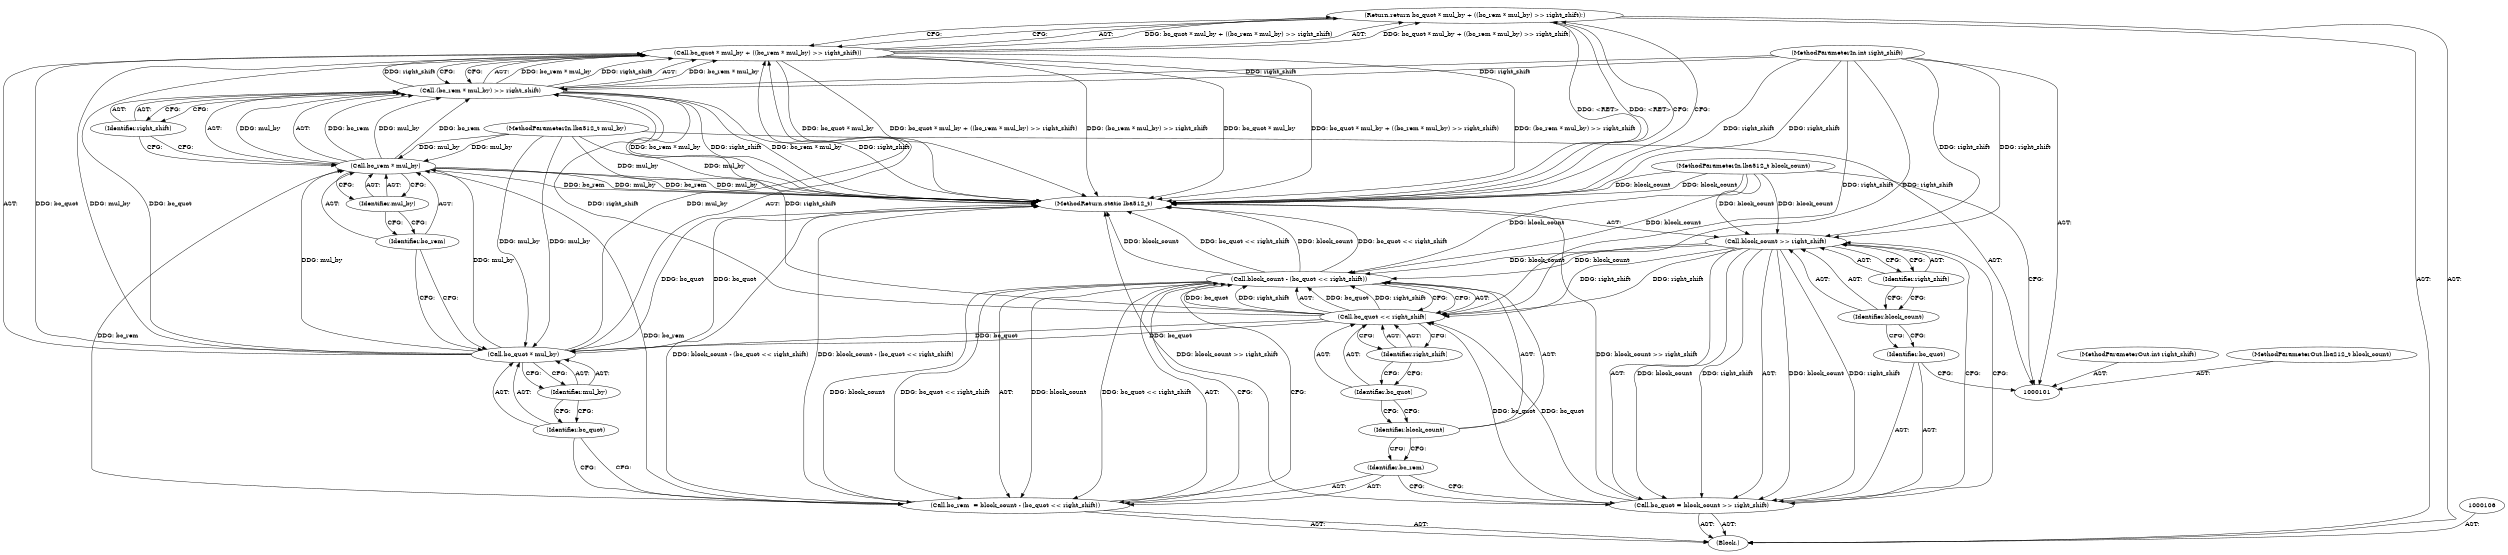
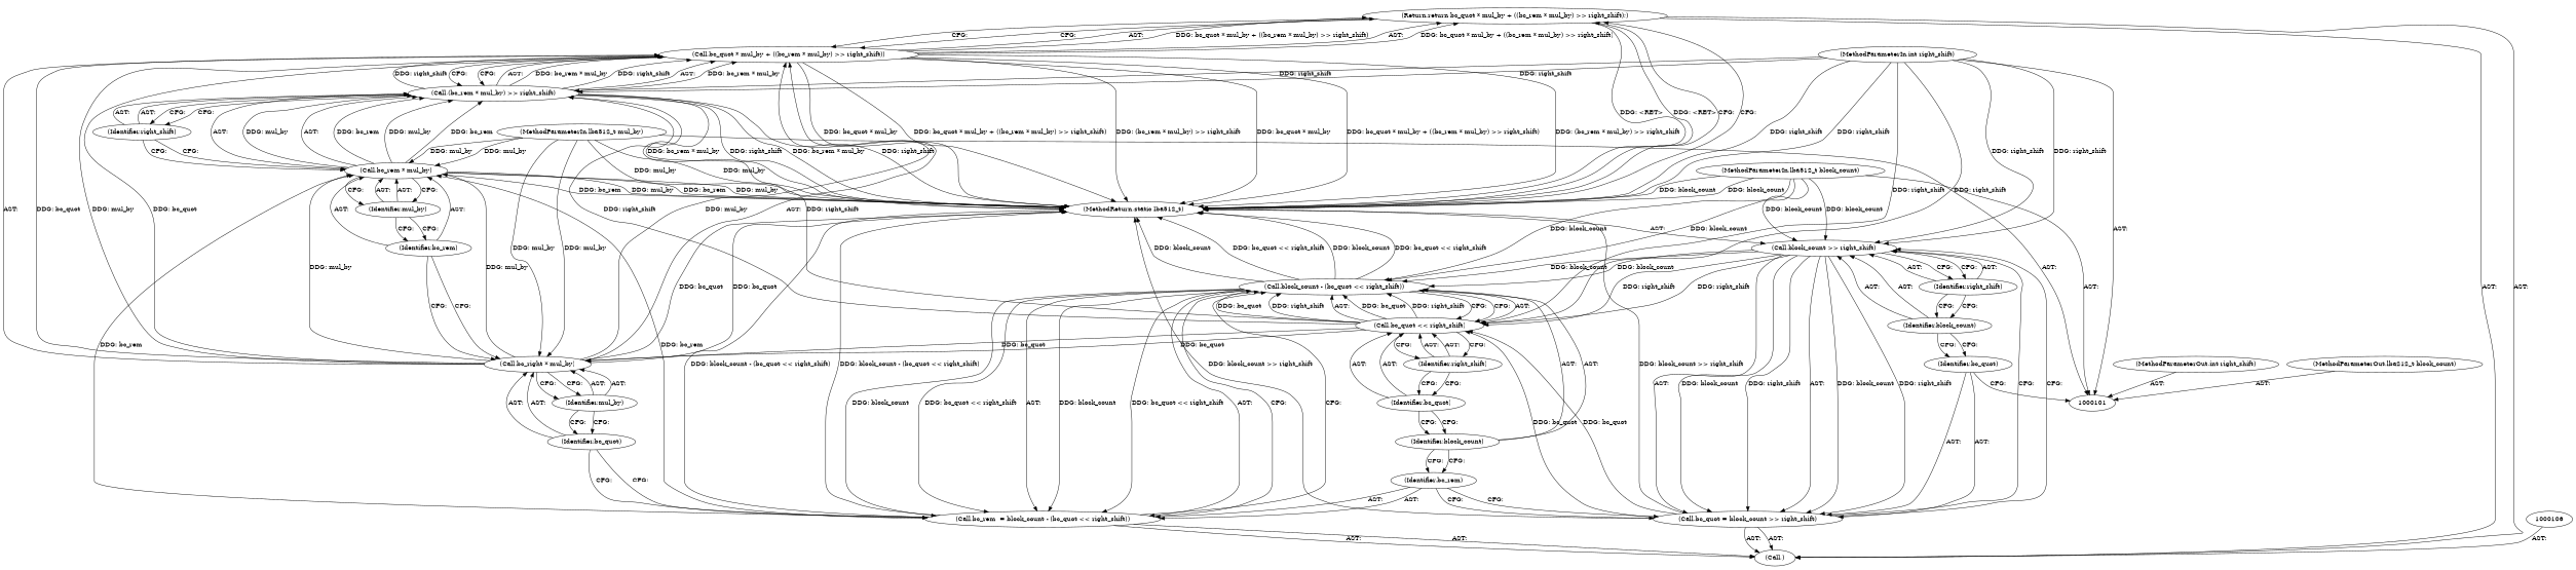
  digraph {
    n1 [label="(Return,return bc_quot * mul_by + ((bc_rem * mul_by) >> right_shift);)"]
    n2 [label="(Call,bc_quot * mul_by + ((bc_rem * mul_by) >> right_shift))"]
    n3 [label="(MethodReturn,static lba512_t)"]
-   n4 [label="(Block,)"]
+   n4 [label="(Call,)"]
    n5 [label="(Call,(bc_rem * mul_by) >> right_shift)"]
    n6 [label="(Call,block_count >> right_shift)"]
    n7 [label="(Identifier,mul_by)"]
-   n8 [label="(Call,bc_quot * mul_by)"]
+   n8 [label="(Call,bc_right * mul_by)"]
    n9 [label="(Identifier,bc_quot)"]
    n10 [label="(Call,bc_rem * mul_by)"]
    n11 [label="(Call,bc_rem  = block_count - (bc_quot << right_shift))"]
    n12 [label="(Identifier,right_shift)"]
    n13 [label="(Identifier,mul_by)"]
    n14 [label="(Identifier,bc_rem)"]
    n15 [label="(Call,block_count - (bc_quot << right_shift))"]
    n16 [label="(MethodParameterIn,lba512_t block_count)"]
    1000101
    n18 [label="(Call,bc_quot << right_shift)"]
    n19 [label="(Call,bc_quot = block_count >> right_shift)"]
    n20 [label="(Identifier,right_shift)"]
    n21 [label="(MethodParameterOut,lba212_t block_count)"]
    n22 [label="(MethodParameterIn,lba512_t mul_by)"]
    n23 [label="(MethodParameterIn,int right_shift)"]
    n24 [label="(Identifier,right_shift)"]
    n25 [label="(MethodParameterOut,int right_shift)"]
    n26 [label="(Identifier,bc_quot)"]
    n27 [label="(Identifier,block_count)"]
    n28 [label="(Identifier,bc_rem)"]
    n29 [label="(Identifier,block_count)"]
    n30 [label="(Identifier,bc_quot)"]
    1000106
    n1 -> n2 [label="CFG: "]
    n1 -> n2 [label="CFG: "]
    n1 -> n3 [label="DDG: <RET>"]
    n1 -> n3 [label="DDG: <RET>"]
    n1 -> n4 [label="AST: "]
    n1 -> n4 [label="AST: "]
    n2 -> n1 [label="AST: "]
    n2 -> n1 [label="DDG: bc_quot * mul_by + ((bc_rem * mul_by) >> right_shift)"]
    n2 -> n1 [label="AST: "]
    n2 -> n1 [label="DDG: bc_quot * mul_by + ((bc_rem * mul_by) >> right_shift)"]
    n2 -> n3 [label="DDG: (bc_rem * mul_by) >> right_shift"]
    n2 -> n3 [label="DDG: bc_quot * mul_by"]
    n2 -> n3 [label="DDG: bc_quot * mul_by + ((bc_rem * mul_by) >> right_shift)"]
    n2 -> n3 [label="DDG: (bc_rem * mul_by) >> right_shift"]
    n2 -> n3 [label="DDG: bc_quot * mul_by"]
    n2 -> n3 [label="DDG: bc_quot * mul_by + ((bc_rem * mul_by) >> right_shift)"]
    n2 -> n5 [label="CFG: "]
    n2 -> n5 [label="CFG: "]
    n3 -> n1 [label="CFG: "]
    n3 -> n1 [label="CFG: "]
    n3 -> n6 [label="AST: "]
    n5 -> n2 [label="AST: "]
    n5 -> n2 [label="DDG: bc_rem * mul_by"]
    n5 -> n2 [label="DDG: right_shift"]
    n5 -> n2 [label="AST: "]
    n5 -> n2 [label="DDG: bc_rem * mul_by"]
    n5 -> n2 [label="DDG: right_shift"]
    n5 -> n3 [label="DDG: bc_rem * mul_by"]
    n5 -> n3 [label="DDG: right_shift"]
    n5 -> n3 [label="DDG: bc_rem * mul_by"]
    n5 -> n3 [label="DDG: right_shift"]
    n5 -> n12 [label="CFG: "]
    n5 -> n12 [label="CFG: "]
    n6 -> n15 [label="DDG: block_count"]
    n6 -> n15 [label="DDG: block_count"]
    n6 -> n18 [label="DDG: right_shift"]
    n6 -> n18 [label="DDG: right_shift"]
    n6 -> n19 [label="AST: "]
    n6 -> n19 [label="DDG: block_count"]
    n6 -> n19 [label="DDG: right_shift"]
    n6 -> n19 [label="AST: "]
    n6 -> n19 [label="DDG: block_count"]
    n6 -> n19 [label="DDG: right_shift"]
    n6 -> n20 [label="CFG: "]
    n6 -> n20 [label="CFG: "]
    n7 -> n8 [label="AST: "]
    n7 -> n8 [label="AST: "]
    n7 -> n9 [label="CFG: "]
    n7 -> n9 [label="CFG: "]
    n8 -> n2 [label="AST: "]
    n8 -> n2 [label="DDG: bc_quot"]
    n8 -> n2 [label="DDG: mul_by"]
    n8 -> n2 [label="AST: "]
    n8 -> n2 [label="DDG: bc_quot"]
    n8 -> n2 [label="DDG: mul_by"]
    n8 -> n3 [label="DDG: bc_quot"]
    n8 -> n3 [label="DDG: bc_quot"]
    n8 -> n7 [label="CFG: "]
    n8 -> n7 [label="CFG: "]
    n8 -> n10 [label="DDG: mul_by"]
    n8 -> n10 [label="DDG: mul_by"]
    n9 -> n8 [label="AST: "]
    n9 -> n8 [label="AST: "]
    n9 -> n11 [label="CFG: "]
    n9 -> n11 [label="CFG: "]
    n10 -> n3 [label="DDG: bc_rem"]
    n10 -> n3 [label="DDG: mul_by"]
    n10 -> n3 [label="DDG: bc_rem"]
    n10 -> n3 [label="DDG: mul_by"]
    n10 -> n5 [label="AST: "]
    n10 -> n5 [label="DDG: bc_rem"]
    n10 -> n5 [label="DDG: mul_by"]
    n10 -> n5 [label="AST: "]
    n10 -> n5 [label="DDG: bc_rem"]
    n10 -> n5 [label="DDG: mul_by"]
    n10 -> n13 [label="CFG: "]
    n10 -> n13 [label="CFG: "]
    n11 -> n3 [label="DDG: block_count - (bc_quot << right_shift)"]
    n11 -> n3 [label="DDG: block_count - (bc_quot << right_shift)"]
    n11 -> n4 [label="AST: "]
    n11 -> n4 [label="AST: "]
    n11 -> n10 [label="DDG: bc_rem"]
    n11 -> n10 [label="DDG: bc_rem"]
    n11 -> n15 [label="CFG: "]
    n11 -> n15 [label="CFG: "]
    n12 -> n5 [label="AST: "]
    n12 -> n5 [label="AST: "]
    n12 -> n10 [label="CFG: "]
    n12 -> n10 [label="CFG: "]
    n13 -> n10 [label="AST: "]
    n13 -> n10 [label="AST: "]
    n13 -> n14 [label="CFG: "]
    n13 -> n14 [label="CFG: "]
    n14 -> n8 [label="CFG: "]
    n14 -> n8 [label="CFG: "]
    n14 -> n10 [label="AST: "]
    n14 -> n10 [label="AST: "]
    n15 -> n3 [label="DDG: bc_quot << right_shift"]
    n15 -> n3 [label="DDG: block_count"]
    n15 -> n3 [label="DDG: bc_quot << right_shift"]
    n15 -> n3 [label="DDG: block_count"]
    n15 -> n11 [label="AST: "]
    n15 -> n11 [label="DDG: block_count"]
    n15 -> n11 [label="DDG: bc_quot << right_shift"]
    n15 -> n11 [label="AST: "]
    n15 -> n11 [label="DDG: block_count"]
    n15 -> n11 [label="DDG: bc_quot << right_shift"]
    n15 -> n18 [label="CFG: "]
    n15 -> n18 [label="CFG: "]
    n16 -> n3 [label="DDG: block_count"]
    n16 -> n3 [label="DDG: block_count"]
    n16 -> n6 [label="DDG: block_count"]
    n16 -> n6 [label="DDG: block_count"]
    n16 -> n15 [label="DDG: block_count"]
    n16 -> n15 [label="DDG: block_count"]
-   n16 -> 1000101 [label="CFG: "]
+   n16 -> 1000101 [label="AST: "]
    n18 -> n5 [label="DDG: right_shift"]
    n18 -> n5 [label="DDG: right_shift"]
    n18 -> n8 [label="DDG: bc_quot"]
    n18 -> n8 [label="DDG: bc_quot"]
    n18 -> n15 [label="AST: "]
    n18 -> n15 [label="DDG: bc_quot"]
    n18 -> n15 [label="DDG: right_shift"]
    n18 -> n15 [label="AST: "]
    n18 -> n15 [label="DDG: bc_quot"]
    n18 -> n15 [label="DDG: right_shift"]
    n18 -> n24 [label="CFG: "]
    n18 -> n24 [label="CFG: "]
    n19 -> n3 [label="DDG: block_count >> right_shift"]
    n19 -> n3 [label="DDG: block_count >> right_shift"]
    n19 -> n4 [label="AST: "]
    n19 -> n4 [label="AST: "]
    n19 -> n6 [label="CFG: "]
    n19 -> n6 [label="CFG: "]
    n19 -> n18 [label="DDG: bc_quot"]
    n19 -> n18 [label="DDG: bc_quot"]
    n20 -> n6 [label="AST: "]
    n20 -> n6 [label="AST: "]
    n20 -> n27 [label="CFG: "]
    n20 -> n27 [label="CFG: "]
    n21 -> 1000101 [label="AST: "]
    n22 -> n3 [label="DDG: mul_by"]
    n22 -> n3 [label="DDG: mul_by"]
    n22 -> n8 [label="DDG: mul_by"]
    n22 -> n8 [label="DDG: mul_by"]
    n22 -> n10 [label="DDG: mul_by"]
    n22 -> n10 [label="DDG: mul_by"]
    n22 -> 1000101 [label="AST: "]
    n23 -> n3 [label="DDG: right_shift"]
    n23 -> n3 [label="DDG: right_shift"]
    n23 -> n5 [label="DDG: right_shift"]
    n23 -> n5 [label="DDG: right_shift"]
    n23 -> n6 [label="DDG: right_shift"]
    n23 -> n6 [label="DDG: right_shift"]
    n23 -> 1000101 [label="AST: "]
    n23 -> n18 [label="DDG: right_shift"]
    n23 -> n18 [label="DDG: right_shift"]
    n24 -> n18 [label="AST: "]
    n24 -> n18 [label="AST: "]
    n24 -> n30 [label="CFG: "]
    n24 -> n30 [label="CFG: "]
    n25 -> 1000101 [label="AST: "]
    n26 -> 1000101 [label="CFG: "]
    n26 -> n19 [label="AST: "]
    n26 -> n19 [label="AST: "]
    n27 -> n6 [label="AST: "]
    n27 -> n6 [label="AST: "]
    n27 -> n26 [label="CFG: "]
    n27 -> n26 [label="CFG: "]
    n28 -> n11 [label="AST: "]
    n28 -> n11 [label="AST: "]
    n28 -> n19 [label="CFG: "]
    n28 -> n19 [label="CFG: "]
    n29 -> n15 [label="AST: "]
    n29 -> n15 [label="AST: "]
    n29 -> n28 [label="CFG: "]
    n29 -> n28 [label="CFG: "]
    n30 -> n18 [label="AST: "]
    n30 -> n18 [label="AST: "]
    n30 -> n29 [label="CFG: "]
    n30 -> n29 [label="CFG: "]
    1000106 -> n4 [label="AST: "]
  }
